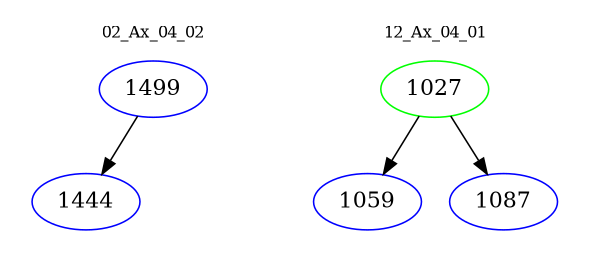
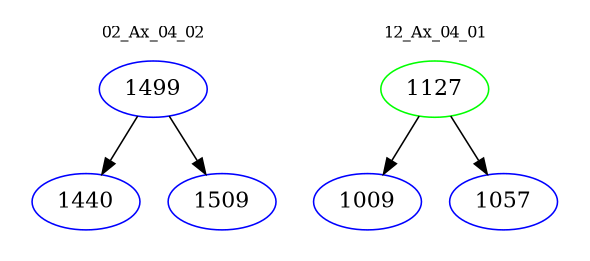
  digraph {
    node [color=blue]
    edge [color=black]
    n1 [label=1499]
-   n2 [label=1444]
-   n4 [color=green label=1027]
-   n5 [label=1059]
-   n6 [label=1087]
+   n2 [label=1440]
+   n3 [label=1509]
+   n4 [color=green label=1127]
+   n5 [label=1009]
+   n6 [label=1057]
    subgraph cluster_1 {
      color=white
      fontsize=10
      label="02_Ax_04_02"
      n1
      n2
+     n3
    }
    subgraph cluster_2 {
      color=white
      fontsize=10
      label="12_Ax_04_01"
      n4
      n5
      n6
    }
    n1 -> n2
+   n1 -> n3
    n4 -> n5
    n4 -> n6
  }
